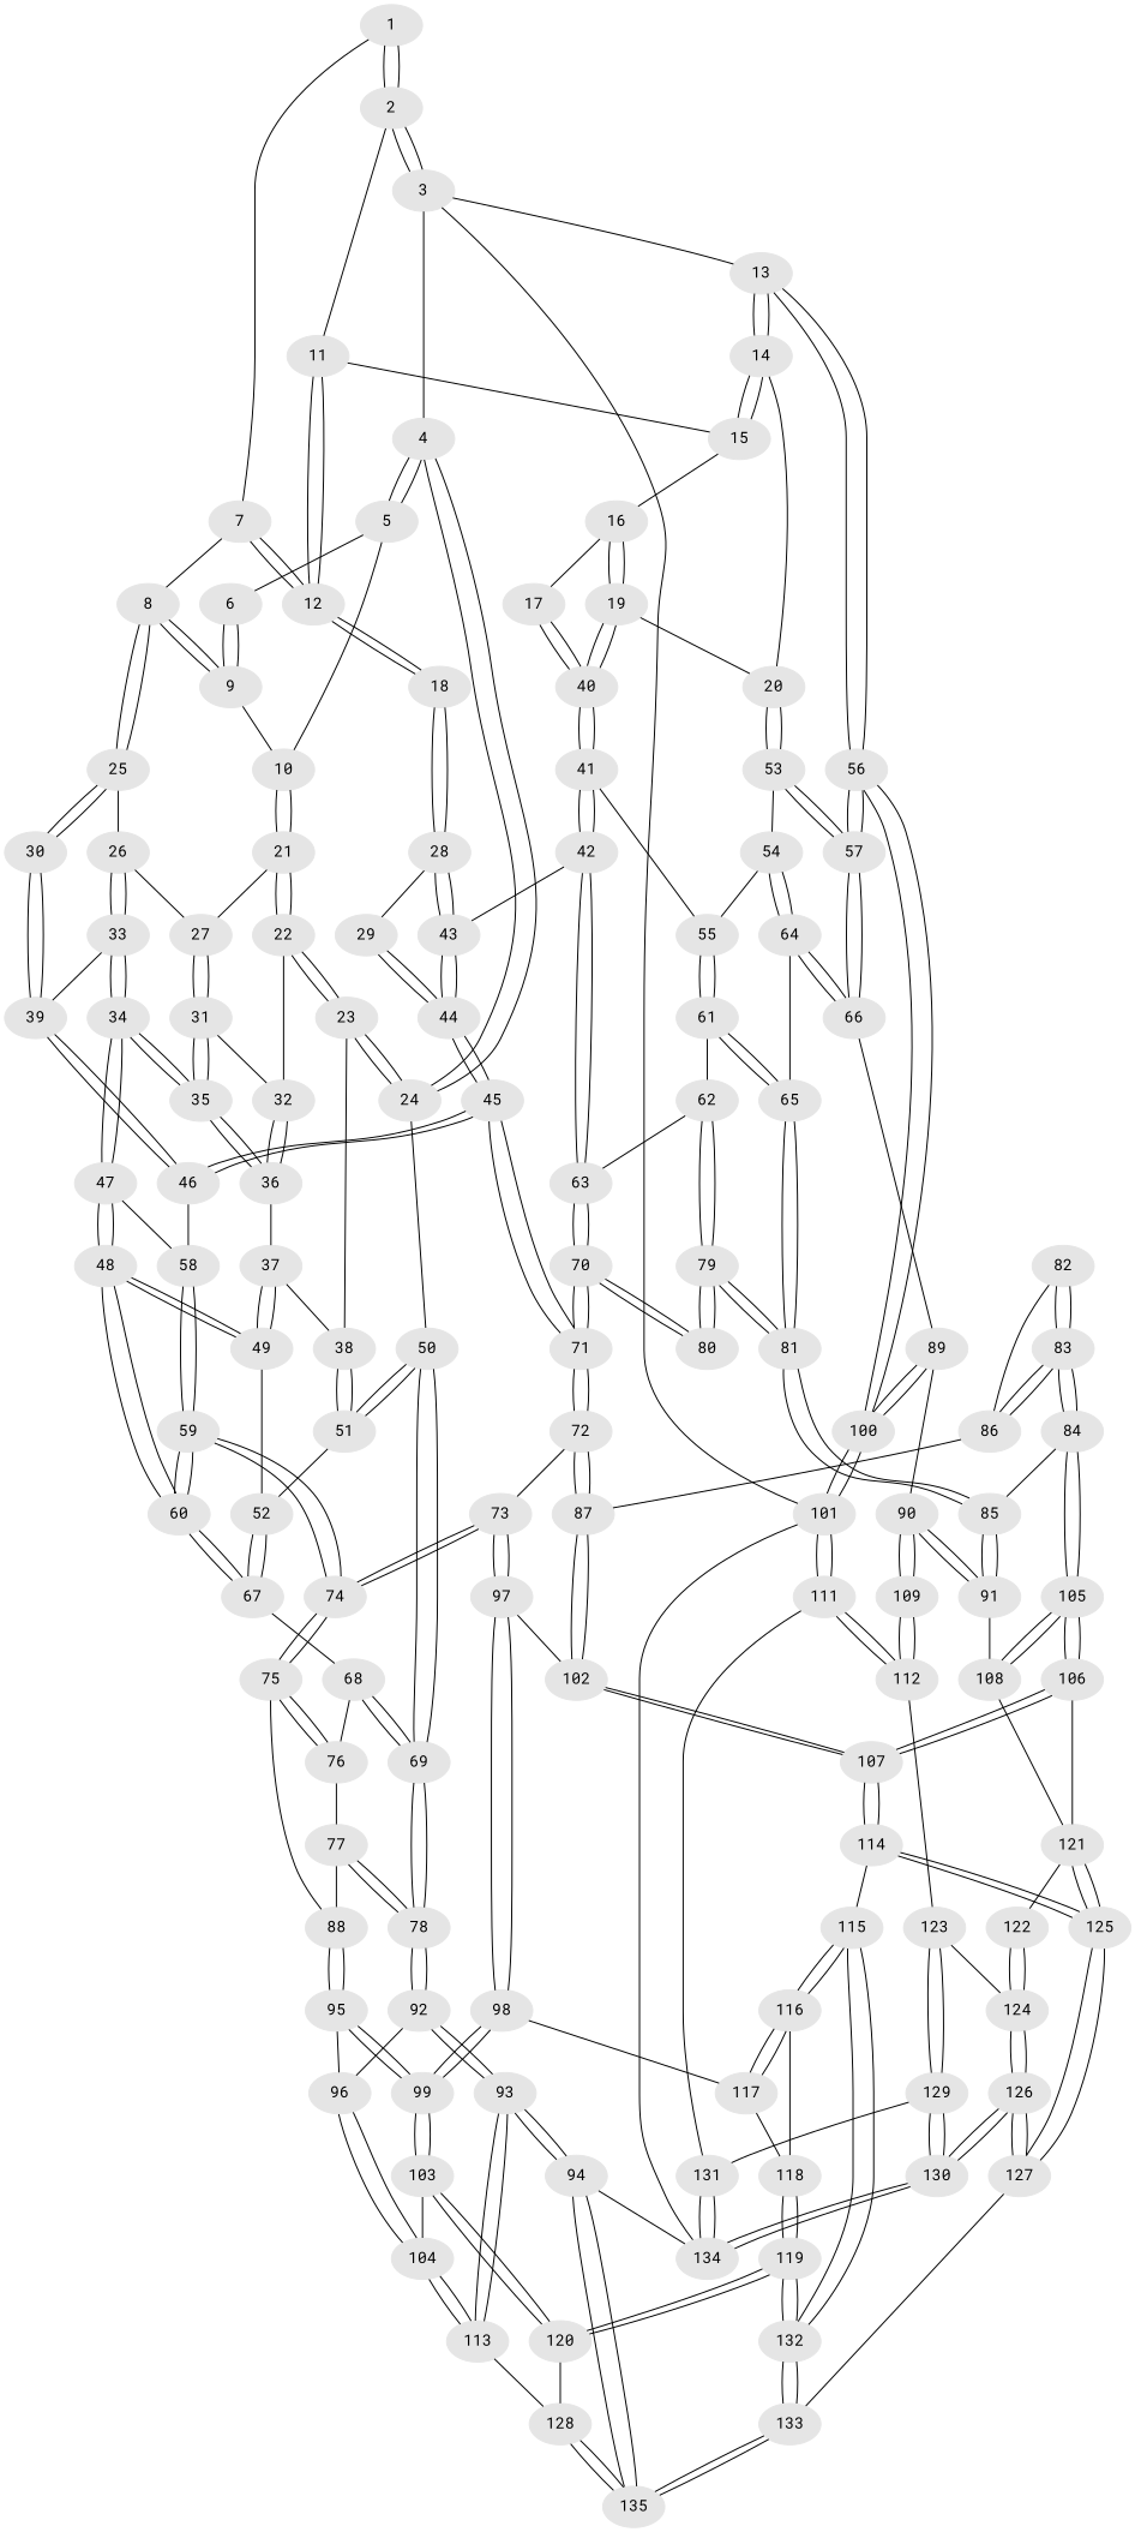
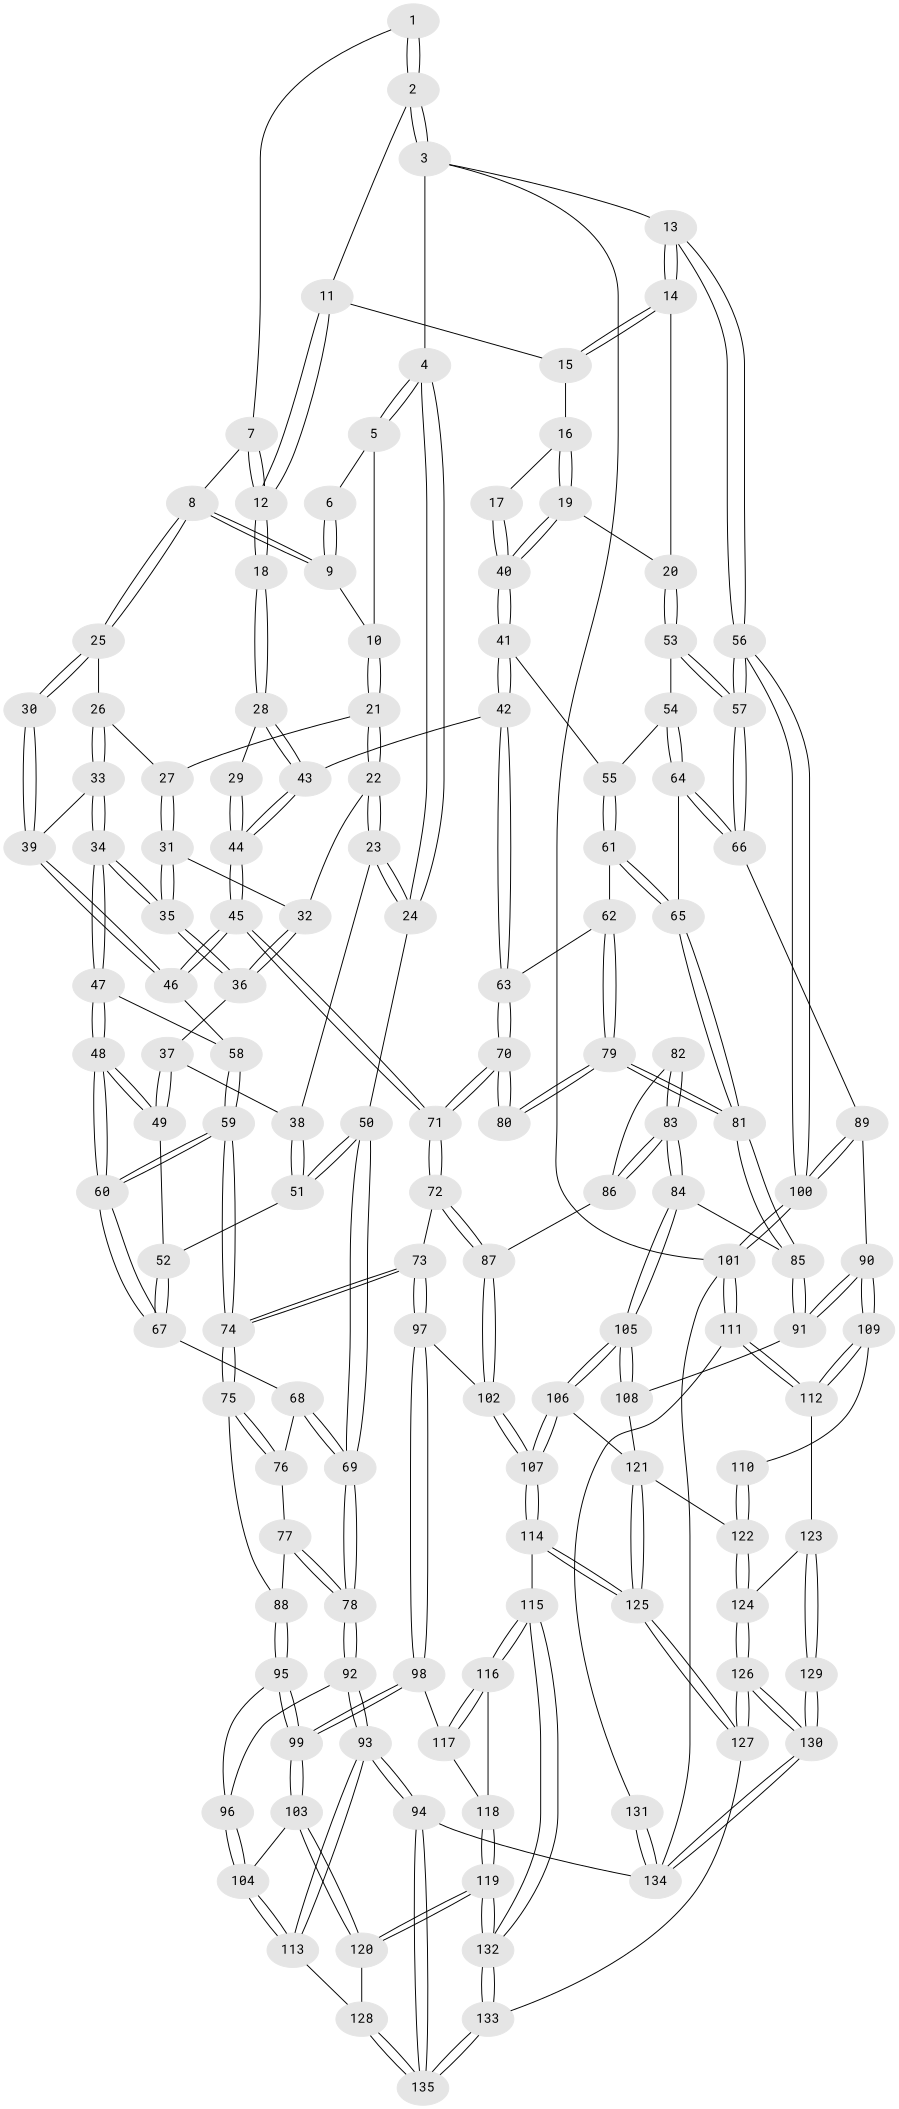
  graph {
    fontname="Roboto Mono"
    node [color=gray90 fontname="Roboto Mono" style=filled]
    edge [fontname="Roboto Mono"]
    1
    2
    7
    3
    11
    8
    12
    4
    13
    101
    15
    5
    24
    14
    56
    134
    111
    6
    10
    50
    94
    135
    9
    21
    25
    18
    26
    30
    22
    27
    16
    28
    20
    57
    100
    53
    17
    19
    40
    41
    29
    43
    54
    23
    32
    31
    38
    36
    51
    69
    33
    39
    34
    35
    44
    45
    46
    37
    47
    58
    48
    49
    52
    42
    55
    63
    61
    70
    71
    72
    59
    60
    67
    78
    68
    64
    66
    65
    62
    89
    74
    75
    79
    81
    80
    85
    90
    76
    77
    92
    73
    87
    97
    102
    98
    88
    95
    93
    96
    91
    82
    83
    86
    84
    105
    108
    106
    107
    99
    109
+   110
    112
    121
    113
    104
    128
    103
    117
    118
    120
    131
    114
    122
    125
    115
    123
    124
    129
    116
    132
    127
    133
    119
    126
    130
    1 -- 2
    1 -- 2
    1 -- 7
    2 -- 3
    2 -- 3
    2 -- 11
    7 -- 8
    7 -- 12
    7 -- 12
    3 -- 4
    3 -- 13
    3 -- 101
    11 -- 12
    11 -- 12
    11 -- 15
    8 -- 9
    8 -- 9
    8 -- 25
    8 -- 25
    12 -- 18
    12 -- 18
    4 -- 5
    4 -- 5
    4 -- 24
    4 -- 24
    13 -- 14
    13 -- 14
    13 -- 56
    13 -- 56
    101 -- 134
    101 -- 111
    101 -- 111
    15 -- 16
    5 -- 6
    5 -- 10
    24 -- 50
    14 -- 15
    14 -- 15
    14 -- 20
    56 -- 57
    56 -- 57
    56 -- 100
    56 -- 100
    111 -- 112
    111 -- 112
    111 -- 131
    6 -- 9
    6 -- 9
    10 -- 21
    10 -- 21
    50 -- 51
    50 -- 51
    50 -- 69
    50 -- 69
    94 -- 134
    94 -- 135
    94 -- 135
    9 -- 10
    21 -- 22
    21 -- 22
    21 -- 27
    25 -- 26
    25 -- 30
    25 -- 30
    18 -- 28
    18 -- 28
    26 -- 27
    26 -- 33
    26 -- 33
    30 -- 39
    30 -- 39
    22 -- 23
    22 -- 23
    22 -- 32
    27 -- 31
    27 -- 31
    16 -- 17
    16 -- 19
    16 -- 19
    28 -- 29
    28 -- 43
    28 -- 43
    20 -- 53
    20 -- 53
    57 -- 66
    57 -- 66
    100 -- 101
    100 -- 101
    53 -- 57
    53 -- 57
    53 -- 54
    17 -- 40
    17 -- 40
    19 -- 20
    19 -- 40
    19 -- 40
    40 -- 41
    40 -- 41
    41 -- 42
    41 -- 42
    41 -- 55
    29 -- 44
    29 -- 44
    43 -- 44
    43 -- 44
    54 -- 55
    54 -- 64
    54 -- 64
    23 -- 24
    23 -- 24
    23 -- 38
    32 -- 36
    32 -- 36
    31 -- 32
    31 -- 35
    31 -- 35
    38 -- 51
    38 -- 51
    36 -- 37
    51 -- 52
    69 -- 78
    69 -- 78
    33 -- 39
    33 -- 34
    33 -- 34
    39 -- 46
    39 -- 46
    34 -- 35
    34 -- 35
    34 -- 47
    34 -- 47
    35 -- 36
    35 -- 36
    44 -- 45
    44 -- 45
    45 -- 46
    45 -- 46
    45 -- 71
    45 -- 71
    46 -- 58
    37 -- 38
    37 -- 49
    37 -- 49
    47 -- 58
    47 -- 48
    47 -- 48
    58 -- 59
    58 -- 59
    48 -- 49
    48 -- 49
    48 -- 60
    48 -- 60
    49 -- 52
    52 -- 67
    52 -- 67
    42 -- 43
    42 -- 63
    42 -- 63
    55 -- 61
    55 -- 61
    63 -- 70
    63 -- 70
    61 -- 65
    61 -- 65
    61 -- 62
    70 -- 71
    70 -- 71
    70 -- 80
    70 -- 80
    71 -- 72
    71 -- 72
    72 -- 73
    72 -- 87
    72 -- 87
    59 -- 60
    59 -- 60
    59 -- 74
    59 -- 74
    60 -- 67
    60 -- 67
    67 -- 68
    78 -- 92
    78 -- 92
    68 -- 69
    68 -- 69
    68 -- 76
    64 -- 66
    64 -- 66
    64 -- 65
    66 -- 89
    65 -- 81
    65 -- 81
    62 -- 63
    62 -- 79
    62 -- 79
    89 -- 100
    89 -- 100
    89 -- 90
    74 -- 75
    74 -- 75
    75 -- 76
    75 -- 76
    75 -- 88
    79 -- 81
    79 -- 81
    79 -- 80
    79 -- 80
    81 -- 85
    81 -- 85
    85 -- 91
    85 -- 91
    90 -- 91
    90 -- 91
    90 -- 109
    90 -- 109
    76 -- 77
    77 -- 78
    77 -- 78
    77 -- 88
    92 -- 93
    92 -- 93
    92 -- 96
    73 -- 74
    73 -- 74
    73 -- 97
    73 -- 97
    87 -- 102
    87 -- 102
    97 -- 102
    97 -- 98
    97 -- 98
    102 -- 107
    102 -- 107
    98 -- 99
    98 -- 99
    98 -- 117
    88 -- 95
    88 -- 95
    95 -- 96
    95 -- 99
    95 -- 99
    93 -- 94
    93 -- 94
    93 -- 113
    93 -- 113
    96 -- 104
    96 -- 104
    91 -- 108
    82 -- 83
    82 -- 83
    82 -- 86
    83 -- 86
    83 -- 86
    83 -- 84
    83 -- 84
    86 -- 87
    84 -- 85
    84 -- 105
    84 -- 105
    105 -- 108
    105 -- 108
    105 -- 106
    105 -- 106
    108 -- 121
    106 -- 107
    106 -- 107
    106 -- 121
    107 -- 114
    107 -- 114
    99 -- 103
    99 -- 103
+   109 -- 110
    109 -- 112
    109 -- 112
+   110 -- 122
+   110 -- 122
    112 -- 123
    121 -- 122
    121 -- 125
    121 -- 125
    113 -- 128
    104 -- 113
    104 -- 113
    128 -- 135
    128 -- 135
    103 -- 104
    103 -- 120
    103 -- 120
    117 -- 118
    118 -- 119
    118 -- 119
    120 -- 128
    131 -- 134
    131 -- 134
    114 -- 125
    114 -- 125
    114 -- 115
    122 -- 124
    122 -- 124
    125 -- 127
    125 -- 127
    115 -- 116
    115 -- 116
    115 -- 132
    115 -- 132
    123 -- 124
    123 -- 129
    123 -- 129
    124 -- 126
    124 -- 126
-   129 -- 131
    129 -- 130
    129 -- 130
    116 -- 117
    116 -- 117
    116 -- 118
    132 -- 133
    132 -- 133
    127 -- 133
    133 -- 135
    133 -- 135
    119 -- 120
    119 -- 120
    119 -- 132
    119 -- 132
    126 -- 127
    126 -- 127
    126 -- 130
    126 -- 130
    130 -- 134
    130 -- 134
  }
